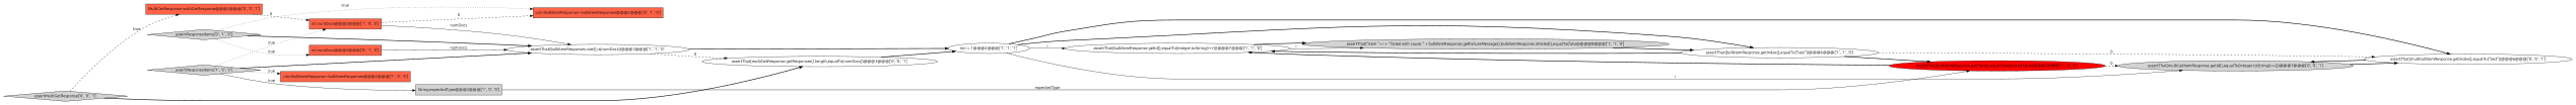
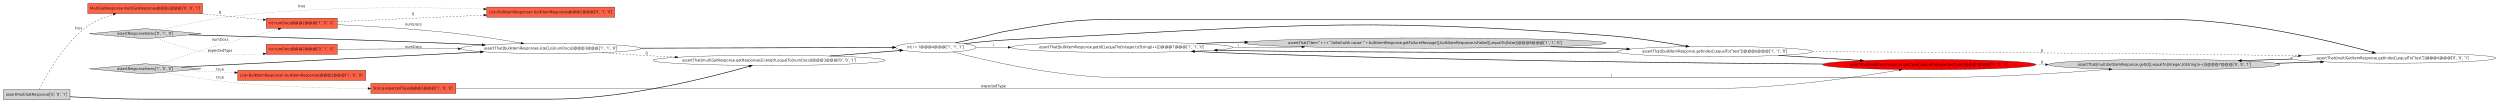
  digraph {
    fontname=Ubuntu
    rankdir=LR
    node [fillcolor=tomato fontname=Ubuntu shape=ellipse style=filled]
    edge [fontname=Ubuntu style=bold]
    n1 [label="int numDocs@@@2@@@['1', '0', '0']" shape=box]
    n2 [label="List<BulkItemResponse> bulkItemResponses@@@2@@@['0', '1', '0']" shape=box]
    n3 [fillcolor=white label="assertThat(bulkItemResponses.size(),is(numDocs))@@@3@@@['1', '1', '0']"]
    n4 [fillcolor=white label="assertThat(multiGetResponse.getResponses().length,equalTo(numDocs))@@@3@@@['0', '0', '1']"]
    n5 [fillcolor=white label="int i = 1@@@4@@@['1', '1', '1']"]
    n6 [label="MultiGetResponse multiGetResponse@@@2@@@['0', '0', '1']" shape=box]
    n7 [fillcolor=red label="assertThat(bulkItemResponse.getType(),equalTo(expectedType))@@@7@@@['1', '0', '0']"]
    n8 [fillcolor=white label="assertThat(bulkItemResponse.getId(),equalTo(Integer.toString(i++)))@@@7@@@['1', '1', '0']"]
    n9 [fillcolor=lightgray label="assertThat(multiGetItemResponse.getId(),equalTo(Integer.toString(i++)))@@@7@@@['0', '0', '1']"]
    n10 [fillcolor=lightgray label="assertThat(\"item \" + i + \" failed with cause: \" + bulkItemResponse.getFailureMessage(),bulkItemResponse.isFailed(),equalTo(false))@@@8@@@['1', '1', '0']"]
    n11 [fillcolor=white label="assertThat(multiGetItemResponse.getIndex(),equalTo(\"test\"))@@@6@@@['0', '0', '1']"]
    n12 [label="int numDocs@@@2@@@['0', '1', '0']" shape=box]
-   n13 [fillcolor=lightgray label="String expectedType@@@2@@@['1', '0', '0']" shape=box]
-   n14 [fillcolor=lightgray label="assertMultiGetResponse['0', '0', '1']" shape=diamond]
+   n13 [label="String expectedType@@@2@@@['1', '0', '0']" shape=box]
+   n14 [fillcolor=lightgray label="assertMultiGetResponse['0', '0', '1']" shape=box]
    n15 [fillcolor=white label="assertThat(bulkItemResponse.getIndex(),equalTo(\"test\"))@@@6@@@['1', '1', '0']"]
    n16 [fillcolor=lightgray label="assertResponseItems['0', '1', '0']" shape=diamond]
    n17 [fillcolor=lightgray label="assertResponseItems['1', '0', '0']" shape=diamond]
    n18 [label="List<BulkItemResponse> bulkItemResponses@@@2@@@['1', '0', '0']" shape=box]
    n1 -> n2 [label=0 style=dashed]
    n1 -> n3 [label=numDocs style=solid]
    n3 -> n4 [label=0 style=dashed]
    n3 -> n5
    n4 -> n5
    n5 -> n8 [label=i style=solid]
    n5 -> n9 [label=i style=solid]
    n5 -> n11
    n5 -> n15
    n6 -> n1 [label=0 style=dashed]
    n7 -> n8
    n7 -> n9 [label=0 style=dashed]
    n8 -> n10
    n8 -> n10 [label=i style=solid]
    n9 -> n11
    n10 -> n15
    n11 -> n9
    n12 -> n3 [label=numDocs style=solid]
    n13 -> n7 [label=expectedType style=solid]
    n14 -> n4
    n14 -> n6 [label=true style=dashed]
    n15 -> n7
    n15 -> n8
    n15 -> n11 [label=0 style=dashed]
    n16 -> n2 [label=true style=dotted]
    n16 -> n3
-   n16 -> n12 [label=true style=dotted]
-   n17 -> n1 [label=true style=dotted]
+   n16 -> n12 [label=expectedType style=dotted]
+   n17 -> n1 [label=numDocs style=dotted]
    n17 -> n3
-   n17 -> n13 [label=true style=solid]
+   n17 -> n13 [label=true style=dotted]
    n17 -> n18 [label=true style=dotted]
  }
